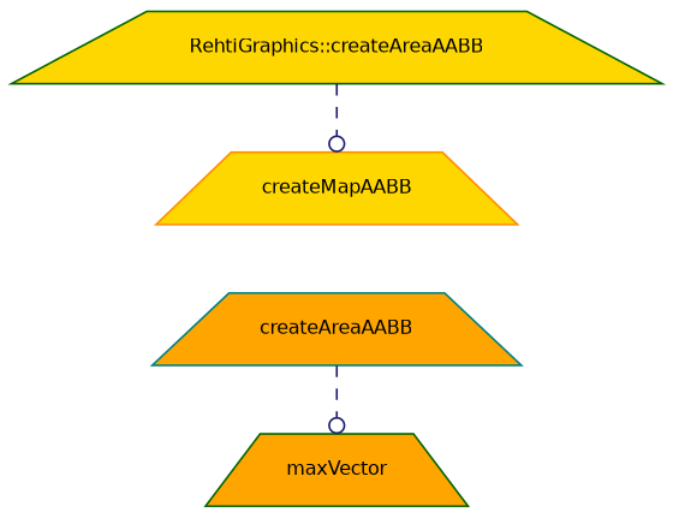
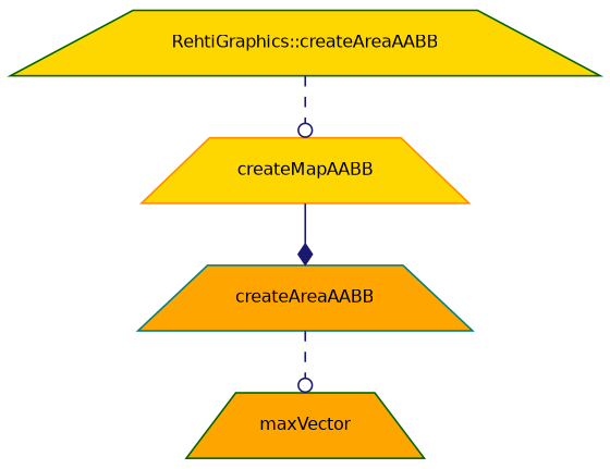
  digraph {
    rankdir=TB
    node [color=darkgreen fillcolor=gold fontname=Helvetica fontsize=10 shape=trapezium style=filled]
    edge [arrowhead=odot color=midnightblue fontname=Helvetica fontsize=10 labelfontname=Helvetica labelfontsize=10 style=dashed]
    n1 [fontcolor=black height=0.2 label="RehtiGraphics::createAreaAABB" width=0.4]
    n2 [color=darkorange height=0.2 label=createMapAABB width=0.4]
    n3 [color=teal fillcolor=orange height=0.2 label=createAreaAABB width=0.4]
    n4 [fillcolor=orange height=0.2 label=maxVector width=0.4]
    n1 -> n2
+   n2 -> n3 [arrowhead=diamond style=solid]
    n3 -> n4
  }
